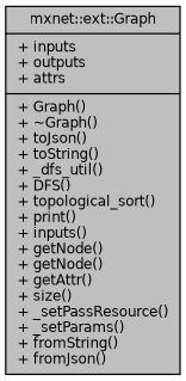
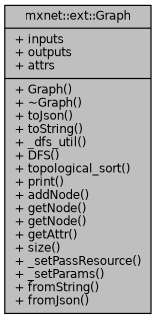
  digraph {
-   n1 [color=black fillcolor=grey75 fontcolor=black fontname=Helvetica fontsize=10 height=0.2 label="{mxnet::ext::Graph\n|+ inputs\l+ outputs\l+ attrs\l|+ Graph()\l+ ~Graph()\l+ toJson()\l+ toString()\l+ _dfs_util()\l+ DFS()\l+ topological_sort()\l+ print()\l+ inputs()\l+ getNode()\l+ getNode()\l+ getAttr()\l+ size()\l+ _setPassResource()\l+ _setParams()\l+ fromString()\l+ fromJson()\l}" shape=record style=filled width=0.4]
+   n1 [color=black fillcolor=grey75 fontcolor=black fontname=Helvetica fontsize=10 height=0.2 label="{mxnet::ext::Graph\n|+ inputs\l+ outputs\l+ attrs\l|+ Graph()\l+ ~Graph()\l+ toJson()\l+ toString()\l+ _dfs_util()\l+ DFS()\l+ topological_sort()\l+ print()\l+ addNode()\l+ getNode()\l+ getNode()\l+ getAttr()\l+ size()\l+ _setPassResource()\l+ _setParams()\l+ fromString()\l+ fromJson()\l}" shape=record style=filled width=0.4]
  }
